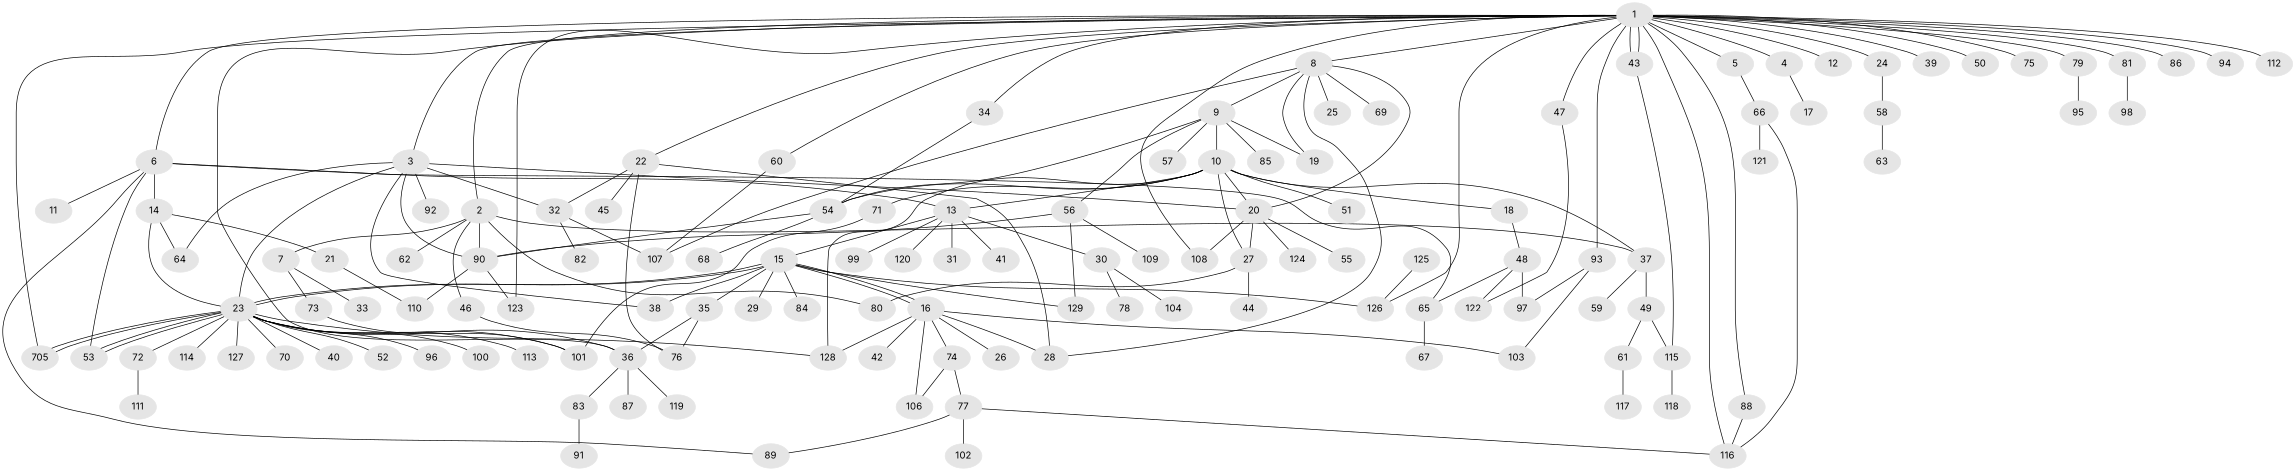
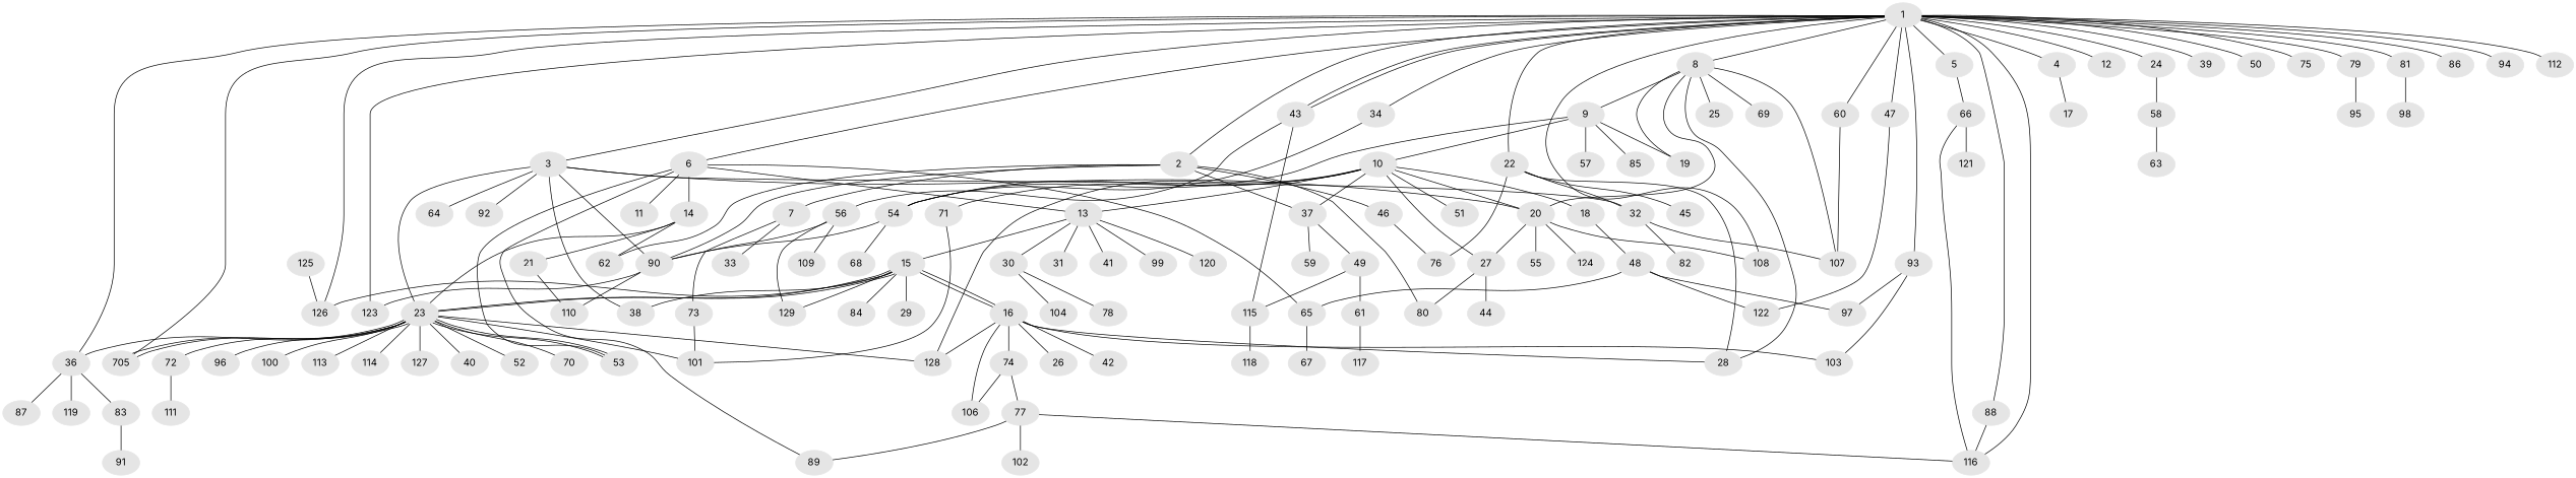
  graph {
    fontname=Inter
    node [color=gray90 fontname=Inter style=filled]
    edge [fontname=Inter]
    1
    2
    3
    4
    5
    6
    8
    12
    22
    24
    34
    36
    39
    43
    47
    50
    60
    75
    79
    81
    86
    88
    93
    94
    n25 [label=705]
    108
    112
    116
    126
    123
    7
    37
    46
    62
    80
    90
    20
    23
    32
    38
    64
    92
    17
    66
    11
    13
    14
    53
    65
    89
    9
    19
    25
    28
    69
    107
    16
    128
    26
    42
    74
    103
    106
    45
    76
    58
    54
    83
    87
    119
    56
    115
    122
    95
    98
    97
    33
    73
    49
    59
    110
    27
    55
    124
    40
    52
    70
    72
    96
    100
    101
    113
    114
    127
    82
    121
    15
    30
    31
    41
    99
    120
    21
    67
    10
    57
    85
    18
    51
    71
    68
    48
    44
    29
-   35
    84
    129
    78
    104
    77
    111
    63
    91
    61
    109
    118
    117
    102
    125
    1 -- 2
    1 -- 3
    1 -- 4
    1 -- 5
    1 -- 6
    1 -- 8
    1 -- 12
    1 -- 22
    1 -- 24
    1 -- 34
    1 -- 36
    1 -- 39
    1 -- 43
    1 -- 43
    1 -- 47
    1 -- 50
    1 -- 60
    1 -- 75
    1 -- 79
    1 -- 81
    1 -- 86
    1 -- 88
    1 -- 93
    1 -- 94
    1 -- n25
    1 -- 108
    1 -- 112
    1 -- 116
    1 -- 126
    1 -- 123
    2 -- 7
    2 -- 37
    2 -- 46
    2 -- 62
    2 -- 80
    2 -- 90
    3 -- 90
    3 -- 20
    3 -- 23
    3 -- 32
    3 -- 38
    3 -- 64
    3 -- 92
    4 -- 17
    5 -- 66
    6 -- 11
    6 -- 13
    6 -- 14
    6 -- 53
    6 -- 65
    6 -- 89
    8 -- 20
    8 -- 9
    8 -- 19
    8 -- 25
    8 -- 28
    8 -- 69
    8 -- 107
    22 -- 32
    22 -- 28
    22 -- 45
    22 -- 76
    24 -- 58
    34 -- 54
    36 -- 83
    36 -- 87
    36 -- 119
-   9 -- 56
+   43 -- 56
    43 -- 115
    47 -- 122
    60 -- 107
    79 -- 95
    81 -- 98
    88 -- 116
    93 -- 103
    93 -- 97
    7 -- 33
    7 -- 73
    37 -- 49
    37 -- 59
    46 -- 76
    90 -- 123
    90 -- 110
    20 -- 108
    20 -- 27
    20 -- 55
    20 -- 124
    23 -- 36
    23 -- n25
    23 -- n25
    23 -- 53
    23 -- 53
    23 -- 128
    23 -- 40
    23 -- 52
    23 -- 70
    23 -- 72
    23 -- 96
    23 -- 100
    23 -- 101
    23 -- 113
    23 -- 114
    23 -- 127
    32 -- 107
    32 -- 82
    66 -- 116
    66 -- 121
    13 -- 15
    13 -- 30
    13 -- 31
    13 -- 41
    13 -- 99
    13 -- 120
    14 -- 23
-   14 -- 64
+   14 -- 62
    14 -- 21
    65 -- 67
    9 -- 19
    9 -- 54
    9 -- 10
    9 -- 57
    9 -- 85
    16 -- 28
    16 -- 128
    16 -- 26
    16 -- 42
    16 -- 74
    16 -- 103
    16 -- 106
    74 -- 106
    74 -- 77
    58 -- 63
    54 -- 90
    54 -- 68
    83 -- 91
    56 -- 90
    56 -- 129
    56 -- 109
    115 -- 118
    73 -- 101
    49 -- 115
    49 -- 61
    27 -- 80
    27 -- 44
    72 -- 111
    15 -- 126
    15 -- 23
    15 -- 23
    15 -- 38
    15 -- 16
    15 -- 16
    15 -- 29
-   15 -- 35
    15 -- 84
    15 -- 129
    30 -- 78
    30 -- 104
    21 -- 110
    10 -- 37
    10 -- 20
    10 -- 13
    10 -- 128
    10 -- 54
    10 -- 27
    10 -- 18
    10 -- 51
    10 -- 71
    18 -- 48
    71 -- 101
    48 -- 65
    48 -- 122
    48 -- 97
-   35 -- 36
-   35 -- 76
    77 -- 116
    77 -- 89
    77 -- 102
    61 -- 117
    125 -- 126
  }
